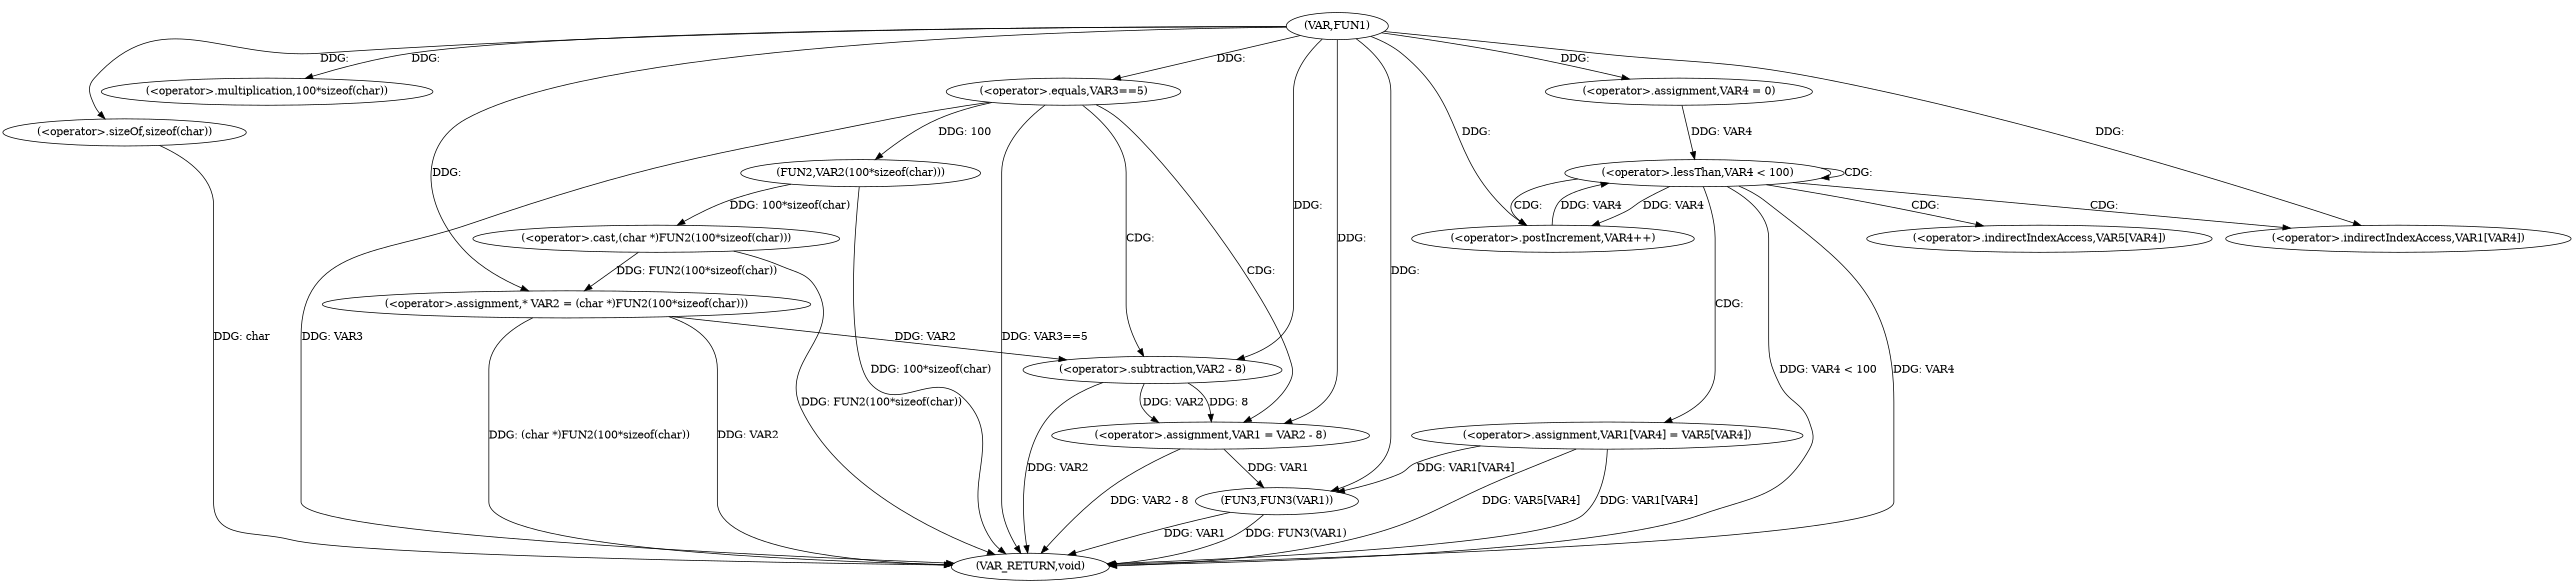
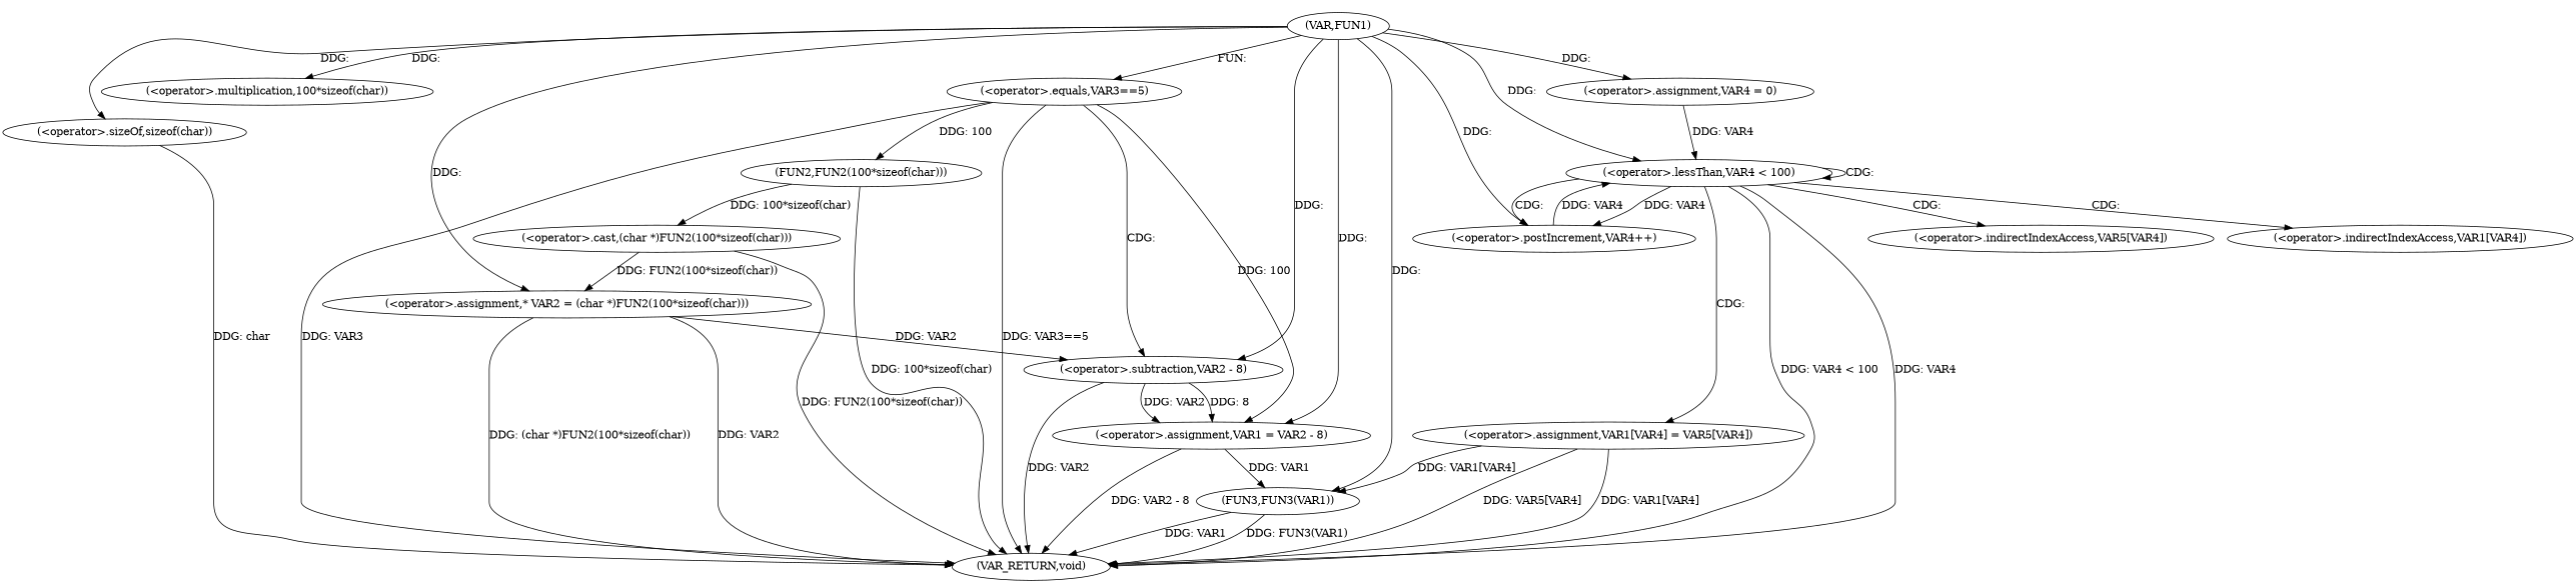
  digraph {
    n1 [label="(VAR,FUN1)"]
    n2 [label="(<operator>.assignment,* VAR2 = (char *)FUN2(100*sizeof(char)))"]
    n3 [label="(<operator>.multiplication,100*sizeof(char))"]
    n4 [label="(<operator>.sizeOf,sizeof(char))"]
    n5 [label="(<operator>.equals,VAR3==5)"]
    n6 [label="(<operator>.assignment,VAR1 = VAR2 - 8)"]
    n7 [label="(<operator>.subtraction,VAR2 - 8)"]
    n8 [label="(<operator>.assignment,VAR4 = 0)"]
    n9 [label="(<operator>.lessThan,VAR4 < 100)"]
    n10 [label="(<operator>.postIncrement,VAR4++)"]
    n11 [label="(FUN3,FUN3(VAR1))"]
    n12 [label="(VAR_RETURN,void)"]
-   n13 [label="(FUN2,VAR2(100*sizeof(char)))"]
+   n13 [label="(FUN2,FUN2(100*sizeof(char)))"]
    n14 [label="(<operator>.assignment,VAR1[VAR4] = VAR5[VAR4])"]
    n15 [label="(<operator>.indirectIndexAccess,VAR1[VAR4])"]
    n16 [label="(<operator>.indirectIndexAccess,VAR5[VAR4])"]
    n17 [label="(<operator>.cast,(char *)FUN2(100*sizeof(char)))"]
    n1 -> n2 [label="DDG: "]
    n1 -> n3 [label="DDG: "]
    n1 -> n4 [label="DDG: "]
-   n1 -> n5 [label="DDG: "]
+   n1 -> n5 [label="FUN: "]
    n1 -> n6 [label="DDG: "]
    n1 -> n7 [label="DDG: "]
    n1 -> n8 [label="DDG: "]
-   n1 -> n15 [label="DDG: "]
+   n1 -> n9 [label="DDG: "]
    n1 -> n10 [label="DDG: "]
    n1 -> n11 [label="DDG: "]
    n2 -> n7 [label="DDG: VAR2"]
    n2 -> n12 [label="DDG: VAR2"]
    n2 -> n12 [label="DDG: (char *)FUN2(100*sizeof(char))"]
    n4 -> n12 [label="DDG: char"]
-   n5 -> n6 [label="CDG: "]
+   n5 -> n6 [label="DDG: 100"]
    n5 -> n7 [label="CDG: "]
    n5 -> n12 [label="DDG: VAR3==5"]
    n5 -> n12 [label="DDG: VAR3"]
    n5 -> n13 [label="DDG: 100"]
    n6 -> n11 [label="DDG: VAR1"]
    n6 -> n12 [label="DDG: VAR2 - 8"]
    n7 -> n6 [label="DDG: VAR2"]
    n7 -> n6 [label="DDG: 8"]
    n7 -> n12 [label="DDG: VAR2"]
    n8 -> n9 [label="DDG: VAR4"]
    n9 -> n9 [label="CDG: "]
    n9 -> n10 [label="DDG: VAR4"]
    n9 -> n10 [label="CDG: "]
    n9 -> n12 [label="DDG: VAR4 < 100"]
    n9 -> n12 [label="DDG: VAR4"]
    n9 -> n14 [label="CDG: "]
    n9 -> n15 [label="CDG: "]
    n9 -> n16 [label="CDG: "]
    n10 -> n9 [label="DDG: VAR4"]
    n11 -> n12 [label="DDG: VAR1"]
    n11 -> n12 [label="DDG: FUN3(VAR1)"]
    n13 -> n12 [label="DDG: 100*sizeof(char)"]
    n13 -> n17 [label="DDG: 100*sizeof(char)"]
    n14 -> n11 [label="DDG: VAR1[VAR4]"]
    n14 -> n12 [label="DDG: VAR5[VAR4]"]
    n14 -> n12 [label="DDG: VAR1[VAR4]"]
    n17 -> n2 [label="DDG: FUN2(100*sizeof(char))"]
    n17 -> n12 [label="DDG: FUN2(100*sizeof(char))"]
  }
